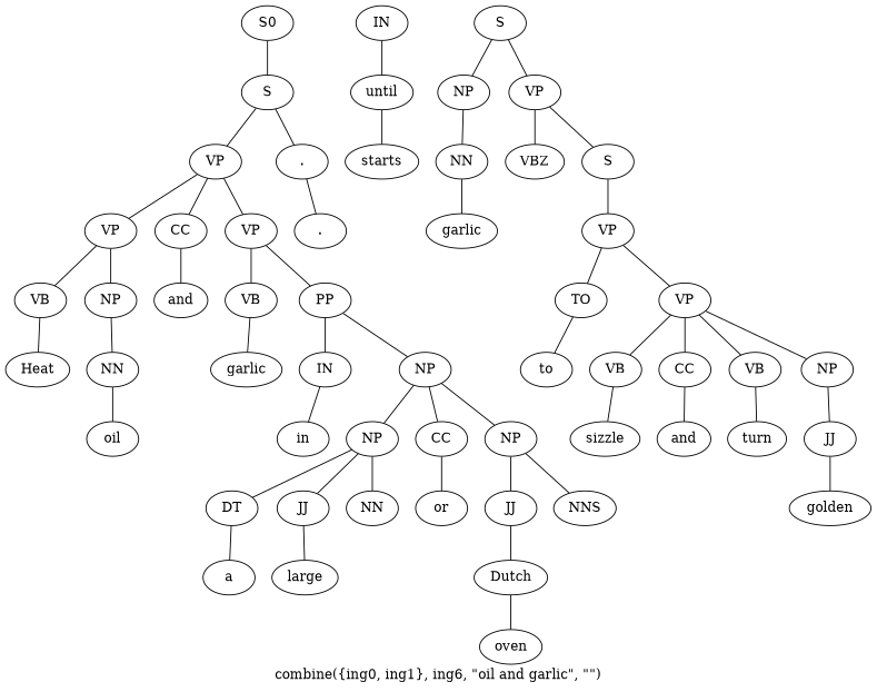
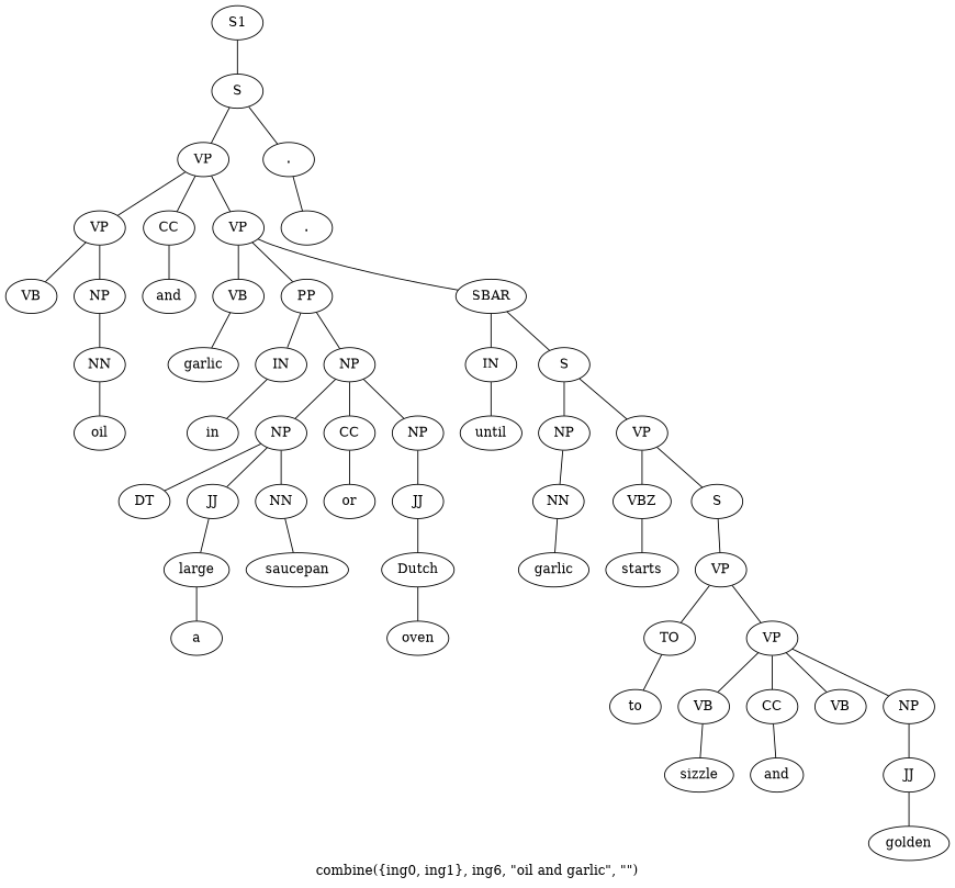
  graph {
    label="combine({ing0, ing1}, ing6, \"oil and garlic\", \"\")"
-   n1 [label=S0]
+   n1 [label=S1]
    n2 [label=S]
    n3 [label=VP]
    n4 [label="."]
    n5 [label=VP]
    n6 [label=CC]
    n7 [label=VP]
    n8 [label="."]
    n9 [label=VB]
    n10 [label=NP]
    n11 [label=and]
    n12 [label=VB]
    n13 [label=PP]
-   n15 [label=Heat]
+   n14 [label=SBAR]
    n16 [label=NN]
    n17 [label=oil]
    n18 [label=garlic]
    n19 [label=IN]
    n20 [label=NP]
    n21 [label=IN]
    n22 [label=S]
    n23 [label=in]
    n24 [label=NP]
    n25 [label=CC]
    n26 [label=NP]
    n27 [label=DT]
    n28 [label=JJ]
    n29 [label=NN]
    n30 [label=or]
    n31 [label=JJ]
-   n32 [label=NNS]
    n33 [label=a]
    n34 [label=large]
+   n35 [label=saucepan]
    n36 [label=Dutch]
    n37 [label=oven]
    n38 [label=until]
    n39 [label=NP]
    n40 [label=VP]
    n41 [label=NN]
    n42 [label=VBZ]
    n43 [label=S]
    n44 [label=garlic]
    n45 [label=starts]
    n46 [label=VP]
    n47 [label=TO]
    n48 [label=VP]
    n49 [label=to]
    n50 [label=VB]
    n51 [label=CC]
    n52 [label=VB]
    n53 [label=NP]
    n54 [label=sizzle]
    n55 [label=and]
-   n56 [label=turn]
    n57 [label=JJ]
    n58 [label=golden]
    n1 -- n2
    n2 -- n3
    n2 -- n4
    n3 -- n5
    n3 -- n6
    n3 -- n7
    n4 -- n8
    n5 -- n9
    n5 -- n10
    n6 -- n11
    n7 -- n12
    n7 -- n13
-   n9 -- n15
+   n7 -- n14
    n10 -- n16
    n12 -- n18
    n13 -- n19
    n13 -- n20
+   n14 -- n21
+   n14 -- n22
    n16 -- n17
    n19 -- n23
    n20 -- n24
    n20 -- n25
    n20 -- n26
    n21 -- n38
    n22 -- n39
    n22 -- n40
    n24 -- n27
    n24 -- n28
    n24 -- n29
    n25 -- n30
    n26 -- n31
-   n26 -- n32
-   n27 -- n33
+   n34 -- n33
    n28 -- n34
+   n29 -- n35
    n31 -- n36
    n36 -- n37
    n39 -- n41
    n40 -- n42
    n40 -- n43
    n41 -- n44
-   n38 -- n45
+   n42 -- n45
    n43 -- n46
    n46 -- n47
    n46 -- n48
    n47 -- n49
    n48 -- n50
    n48 -- n51
    n48 -- n52
    n48 -- n53
    n50 -- n54
    n51 -- n55
-   n52 -- n56
    n53 -- n57
    n57 -- n58
  }
